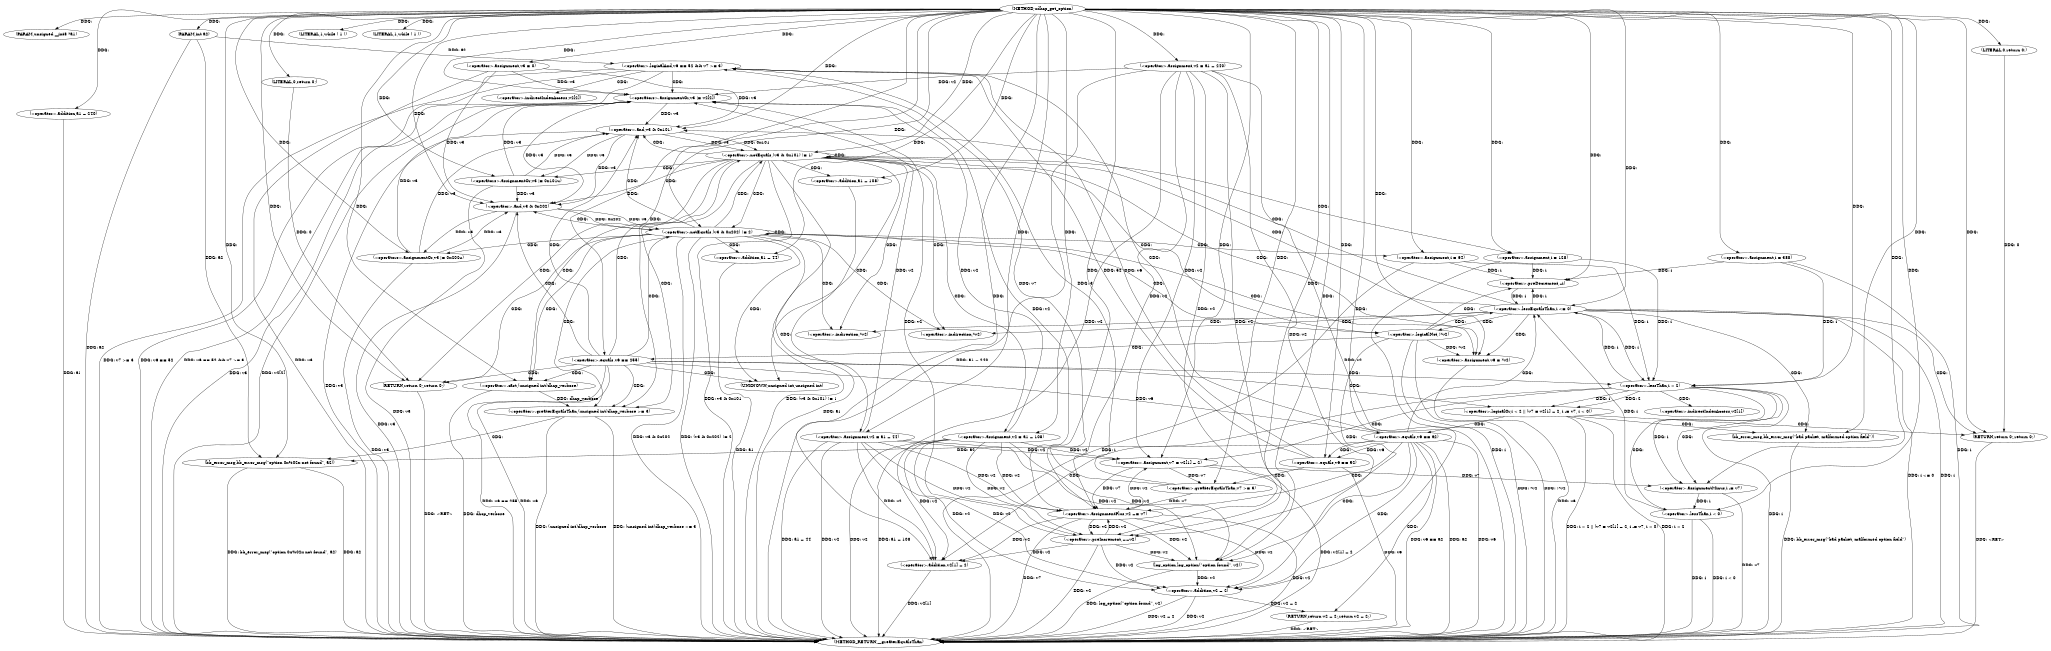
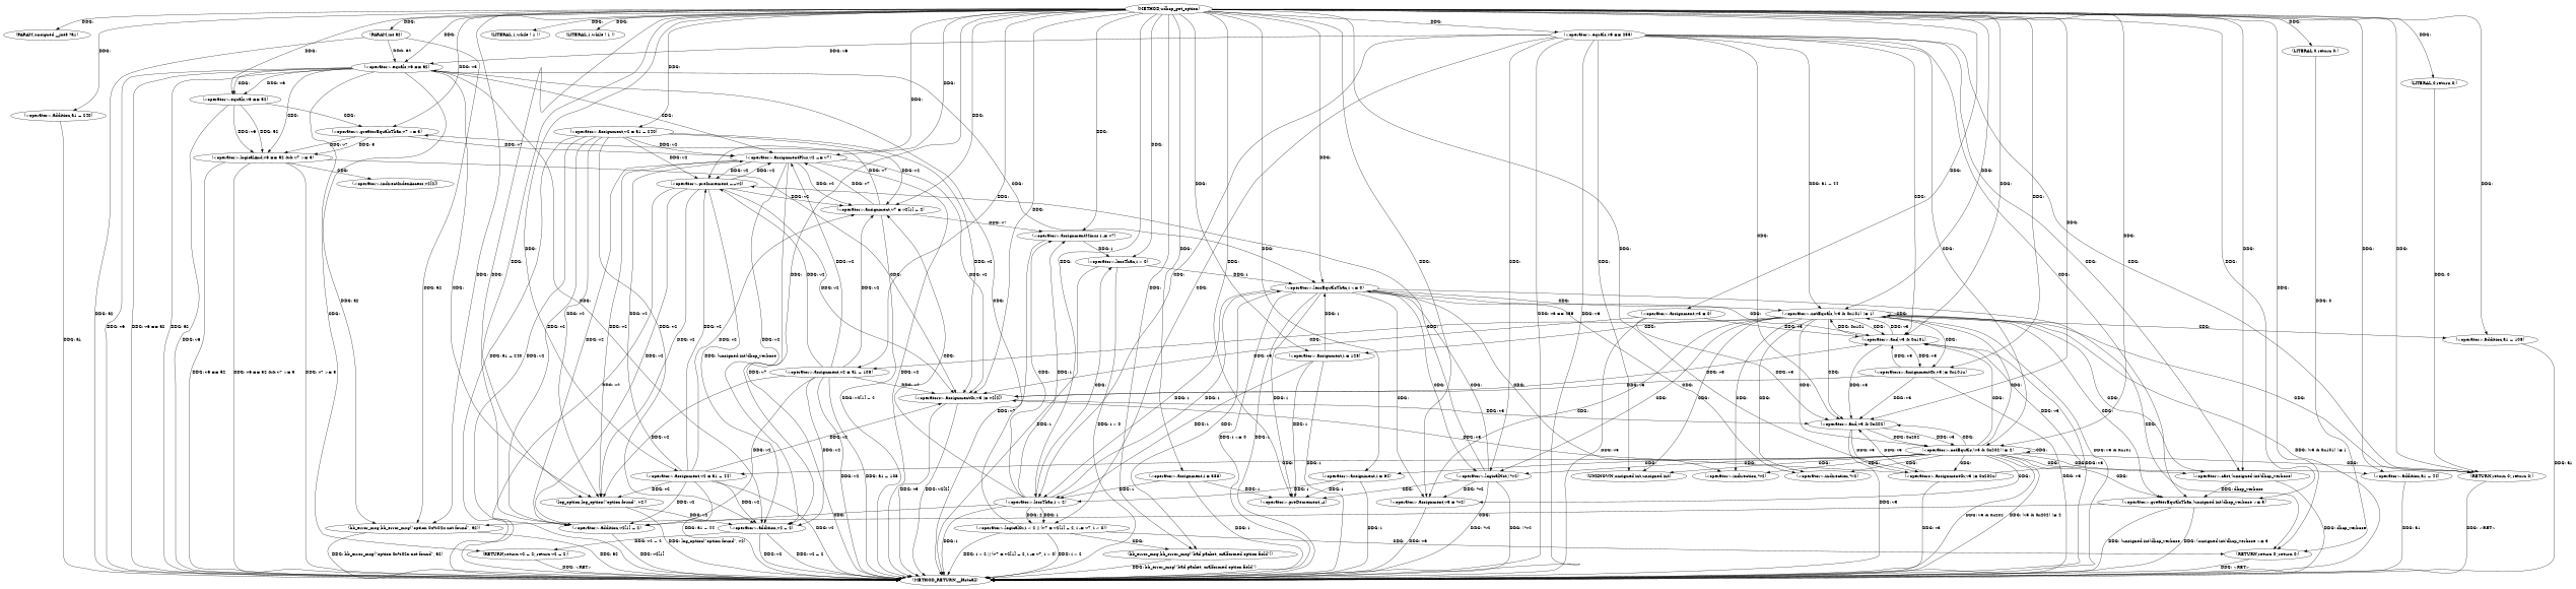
  digraph {
    n1 [label="(METHOD,udhcp_get_option)"]
    n2 [label="(PARAM,unsigned __int8 *a1)"]
    n3 [label="(PARAM,int a2)"]
    n4 [label="(<operator>.assignment,v2 = a1 + 240)"]
    n5 [label="(<operator>.addition,a1 + 240)"]
    n6 [label="(<operator>.assignment,v3 = 0)"]
    n7 [label="(<operator>.assignment,i = 388)"]
    n8 [label="(<operator>.assignment,i = 64)"]
    n9 [label="(LITERAL,1,while ( 1 ))"]
    n10 [label="(LITERAL,1,while ( 1 ))"]
    n11 [label="(<operator>.assignment,v6 = *v2)"]
    n12 [label="(<operator>.preDecrement,--i)"]
    n13 [label="(<operator>.preIncrement,++v2)"]
    n14 [label="(<operator>.equals,v6 == 255)"]
    n15 [label="(<operator>.lessThan,i < 2)"]
    n16 [label="(<operator>.assignment,v7 = v2[1] + 2)"]
    n17 [label="(<operator>.addition,v2[1] + 2)"]
    n18 [label="(<operator>.assignmentMinus,i -= v7)"]
    n19 [label="(<operator>.lessThan,i < 0)"]
    n20 [label="(bb_error_msg,bb_error_msg(\"bad packet, malformed option field\"))"]
    n21 [label="(RETURN,return 0;,return 0;)"]
    n22 [label="(LITERAL,0,return 0;)"]
    n23 [label="(<operator>.equals,v6 == a2)"]
    n24 [label="(log_option,log_option(\"option found\", v2))"]
    n25 [label="(<operator>.addition,v2 + 2)"]
    n26 [label="(<operator>.equals,v6 == 52)"]
    n27 [label="(<operator>.greaterEqualsThan,v7 >= 3)"]
    n28 [label="(<operators>.assignmentOr,v3 |= v2[2])"]
    n29 [label="(<operator>.assignmentPlus,v2 += v7)"]
    n30 [label="(<operator>.lessEqualsThan,i <= 0)"]
    n31 [label="(<operator>.notEquals,(v3 & 0x101) != 1)"]
    n32 [label="(<operator>.and,v3 & 0x101)"]
    n33 [label="(<operators>.assignmentOr,v3 |= 0x101u)"]
    n34 [label="(<operator>.assignment,v2 = a1 + 108)"]
    n35 [label="(<operator>.addition,a1 + 108)"]
    n36 [label="(<operator>.assignment,i = 128)"]
    n37 [label="(<operator>.notEquals,(v3 & 0x202) != 2)"]
    n38 [label="(<operator>.and,v3 & 0x202)"]
    n39 [label="(<operators>.assignmentOr,v3 |= 0x202u)"]
    n40 [label="(<operator>.assignment,v2 = a1 + 44)"]
    n41 [label="(<operator>.addition,a1 + 44)"]
    n42 [label="(<operator>.greaterEqualsThan,(unsigned int)dhcp_verbose >= 3)"]
    n43 [label="(<operator>.cast,(unsigned int)dhcp_verbose)"]
    n44 [label="(bb_error_msg,bb_error_msg(\"option 0x%02x not found\", a2))"]
    n45 [label="(RETURN,return 0;,return 0;)"]
    n46 [label="(LITERAL,0,return 0;)"]
-   n47 [label="(METHOD_RETURN,__greaterEqualsThan)"]
+   n47 [label="(METHOD_RETURN,__fastcall)"]
    n48 [label="(<operator>.logicalOr,i < 2 || (v7 = v2[1] + 2, i -= v7, i < 0))"]
    n49 [label="(UNKNOWN,unsigned int,unsigned int)"]
-   n50 [label="(<operator>.indirectIndexAccess,v2[1])"]
    n51 [label="(RETURN,return v2 + 2;,return v2 + 2;)"]
    n52 [label="(<operator>.logicalAnd,v6 == 52 && v7 >= 3)"]
    n53 [label="(<operator>.logicalNot,!*v2)"]
    n54 [label="(<operator>.indirection,*v2)"]
    n55 [label="(<operator>.indirection,*v2)"]
    n56 [label="(<operator>.indirectIndexAccess,v2[2])"]
    n1 -> n2 [label="DDG: "]
    n1 -> n3 [label="DDG: "]
    n1 -> n4 [label="DDG: "]
    n1 -> n5 [label="DDG: "]
    n1 -> n6 [label="DDG: "]
    n1 -> n7 [label="DDG: "]
    n1 -> n8 [label="DDG: "]
    n1 -> n9 [label="DDG: "]
    n1 -> n10 [label="DDG: "]
    n1 -> n11 [label="DDG: "]
    n1 -> n12 [label="DDG: "]
    n1 -> n13 [label="DDG: "]
    n1 -> n14 [label="DDG: "]
    n1 -> n15 [label="DDG: "]
    n1 -> n16 [label="DDG: "]
    n1 -> n17 [label="DDG: "]
    n1 -> n18 [label="DDG: "]
    n1 -> n19 [label="DDG: "]
    n1 -> n20 [label="DDG: "]
    n1 -> n21 [label="DDG: "]
    n1 -> n22 [label="DDG: "]
+   n1 -> n23 [label="DDG: "]
    n1 -> n24 [label="DDG: "]
    n1 -> n25 [label="DDG: "]
    n1 -> n26 [label="DDG: "]
-   n1 -> n27 [label="DDG: "]
+   n1 -> n27 [label="DDG: v3"]
    n1 -> n28 [label="DDG: "]
    n1 -> n29 [label="DDG: "]
    n1 -> n30 [label="DDG: "]
    n1 -> n31 [label="DDG: "]
    n1 -> n32 [label="DDG: "]
    n1 -> n33 [label="DDG: "]
    n1 -> n34 [label="DDG: "]
    n1 -> n35 [label="DDG: "]
    n1 -> n36 [label="DDG: "]
    n1 -> n37 [label="DDG: "]
    n1 -> n38 [label="DDG: "]
    n1 -> n39 [label="DDG: "]
    n1 -> n40 [label="DDG: "]
    n1 -> n41 [label="DDG: "]
    n1 -> n42 [label="DDG: "]
    n1 -> n43 [label="DDG: "]
    n1 -> n44 [label="DDG: "]
    n1 -> n45 [label="DDG: "]
    n1 -> n46 [label="DDG: "]
-   n3 -> n52 [label="DDG: a2"]
+   n3 -> n23 [label="DDG: a2"]
    n3 -> n44 [label="DDG: a2"]
    n3 -> n47 [label="DDG: a2"]
    n4 -> n13 [label="DDG: v2"]
    n4 -> n16 [label="DDG: v2"]
    n4 -> n17 [label="DDG: v2"]
    n4 -> n24 [label="DDG: v2"]
    n4 -> n25 [label="DDG: v2"]
    n4 -> n28 [label="DDG: v2"]
    n4 -> n29 [label="DDG: v2"]
    n4 -> n47 [label="DDG: a1 + 240"]
    n4 -> n47 [label="DDG: v2"]
    n5 -> n47 [label="DDG: a1"]
    n6 -> n28 [label="DDG: v3"]
    n6 -> n32 [label="DDG: v3"]
    n6 -> n38 [label="DDG: v3"]
    n6 -> n47 [label="DDG: v3"]
    n7 -> n12 [label="DDG: i"]
    n7 -> n15 [label="DDG: i"]
    n7 -> n47 [label="DDG: i"]
    n8 -> n12 [label="DDG: i"]
    n8 -> n15 [label="DDG: i"]
    n8 -> n47 [label="DDG: i"]
    n11 -> n47 [label="DDG: v6"]
-   n12 -> n30 [label="DDG: i"]
+   n36 -> n30 [label="DDG: i"]
+   n13 -> n16 [label="DDG: v2"]
    n13 -> n17 [label="DDG: v2"]
    n13 -> n24 [label="DDG: v2"]
-   n13 -> n25 [label="DDG: v2"]
+   n13 -> n25 [label="DDG: (unsigned int)dhcp_verbose"]
    n13 -> n28 [label="DDG: v2"]
    n13 -> n29 [label="DDG: v2"]
    n13 -> n47 [label="DDG: v2"]
    n14 -> n15 [label="CDG: "]
    n14 -> n23 [label="DDG: v6"]
-   n14 -> n31 [label="CDG: "]
+   n14 -> n31 [label="DDG: a1 + 44"]
    n14 -> n32 [label="CDG: "]
    n14 -> n37 [label="CDG: "]
    n14 -> n38 [label="CDG: "]
    n14 -> n42 [label="CDG: "]
    n14 -> n43 [label="CDG: "]
    n14 -> n45 [label="CDG: "]
    n14 -> n47 [label="DDG: v6 == 255"]
    n14 -> n47 [label="DDG: v6"]
    n14 -> n48 [label="CDG: "]
    n14 -> n49 [label="CDG: "]
    n15 -> n16 [label="CDG: "]
    n15 -> n17 [label="CDG: "]
    n15 -> n18 [label="DDG: i"]
    n15 -> n18 [label="CDG: "]
    n15 -> n19 [label="CDG: "]
    n15 -> n30 [label="DDG: i"]
    n15 -> n47 [label="DDG: i"]
    n15 -> n48 [label="DDG: i"]
    n15 -> n48 [label="DDG: 2"]
-   n15 -> n50 [label="CDG: "]
    n16 -> n18 [label="DDG: v7"]
    n16 -> n27 [label="DDG: v7"]
    n16 -> n29 [label="DDG: v7"]
    n16 -> n47 [label="DDG: v2[1] + 2"]
    n17 -> n47 [label="DDG: v2[1]"]
    n18 -> n19 [label="DDG: i"]
    n18 -> n47 [label="DDG: v7"]
    n19 -> n30 [label="DDG: i"]
    n19 -> n47 [label="DDG: i < 0"]
    n19 -> n47 [label="DDG: i"]
    n20 -> n47 [label="DDG: bb_error_msg(\"bad packet, malformed option field\")"]
    n21 -> n47 [label="DDG: <RET>"]
    n22 -> n21 [label="DDG: 0"]
    n23 -> n24 [label="CDG: "]
    n23 -> n25 [label="CDG: "]
    n23 -> n26 [label="DDG: v6"]
    n23 -> n26 [label="CDG: "]
    n23 -> n29 [label="CDG: "]
    n23 -> n30 [label="CDG: "]
    n23 -> n44 [label="DDG: a2"]
    n23 -> n47 [label="DDG: v6"]
    n23 -> n47 [label="DDG: v6 == a2"]
    n23 -> n47 [label="DDG: a2"]
    n23 -> n51 [label="CDG: "]
    n23 -> n52 [label="CDG: "]
    n24 -> n25 [label="DDG: v2"]
    n24 -> n47 [label="DDG: log_option(\"option found\", v2)"]
    n25 -> n47 [label="DDG: v2 + 2"]
    n25 -> n47 [label="DDG: v2"]
    n25 -> n51 [label="DDG: v2 + 2"]
    n26 -> n27 [label="CDG: "]
    n26 -> n47 [label="DDG: v6"]
    n26 -> n52 [label="DDG: v6"]
    n26 -> n52 [label="DDG: 52"]
    n27 -> n29 [label="DDG: v7"]
    n27 -> n52 [label="DDG: v7"]
    n27 -> n52 [label="DDG: 3"]
    n28 -> n32 [label="DDG: v3"]
    n28 -> n38 [label="DDG: v3"]
    n28 -> n47 [label="DDG: v3"]
    n28 -> n47 [label="DDG: v2[2]"]
    n29 -> n13 [label="DDG: v2"]
    n29 -> n16 [label="DDG: v2"]
    n29 -> n17 [label="DDG: v2"]
    n29 -> n24 [label="DDG: v2"]
    n29 -> n25 [label="DDG: v2"]
    n29 -> n28 [label="DDG: v2"]
    n29 -> n47 [label="DDG: v7"]
    n29 -> n47 [label="DDG: v2"]
    n30 -> n11 [label="CDG: "]
    n30 -> n12 [label="DDG: i"]
    n30 -> n15 [label="DDG: i"]
    n30 -> n20 [label="CDG: "]
    n30 -> n21 [label="CDG: "]
    n30 -> n31 [label="CDG: "]
    n30 -> n32 [label="CDG: "]
    n30 -> n47 [label="DDG: i <= 0"]
    n30 -> n47 [label="DDG: i"]
    n30 -> n53 [label="CDG: "]
    n30 -> n54 [label="CDG: "]
    n30 -> n55 [label="CDG: "]
    n31 -> n11 [label="CDG: "]
    n31 -> n31 [label="CDG: "]
    n31 -> n32 [label="CDG: "]
    n31 -> n33 [label="CDG: "]
    n31 -> n34 [label="CDG: "]
    n31 -> n35 [label="CDG: "]
    n31 -> n36 [label="CDG: "]
    n31 -> n37 [label="CDG: "]
    n31 -> n38 [label="CDG: "]
    n31 -> n42 [label="CDG: "]
    n31 -> n43 [label="CDG: "]
    n31 -> n45 [label="CDG: "]
    n31 -> n47 [label="DDG: v3 & 0x101"]
    n31 -> n47 [label="DDG: (v3 & 0x101) != 1"]
    n31 -> n49 [label="CDG: "]
    n31 -> n53 [label="CDG: "]
    n31 -> n54 [label="CDG: "]
    n31 -> n55 [label="CDG: "]
    n32 -> n31 [label="DDG: v3"]
    n32 -> n31 [label="DDG: 0x101"]
    n32 -> n33 [label="DDG: v3"]
    n32 -> n38 [label="DDG: v3"]
    n32 -> n47 [label="DDG: v3"]
    n33 -> n28 [label="DDG: v3"]
    n33 -> n32 [label="DDG: v3"]
    n33 -> n38 [label="DDG: v3"]
    n33 -> n47 [label="DDG: v3"]
    n34 -> n13 [label="DDG: v2"]
    n34 -> n16 [label="DDG: v2"]
    n34 -> n17 [label="DDG: v2"]
    n34 -> n24 [label="DDG: v2"]
    n34 -> n25 [label="DDG: v2"]
    n34 -> n28 [label="DDG: v2"]
    n34 -> n29 [label="DDG: v2"]
    n34 -> n47 [label="DDG: v2"]
    n34 -> n47 [label="DDG: a1 + 108"]
    n35 -> n47 [label="DDG: a1"]
    n36 -> n12 [label="DDG: i"]
    n36 -> n15 [label="DDG: i"]
    n36 -> n47 [label="DDG: i"]
    n37 -> n8 [label="CDG: "]
    n37 -> n11 [label="CDG: "]
    n37 -> n31 [label="CDG: "]
    n37 -> n32 [label="CDG: "]
    n37 -> n37 [label="CDG: "]
    n37 -> n38 [label="CDG: "]
    n37 -> n39 [label="CDG: "]
    n37 -> n40 [label="CDG: "]
    n37 -> n41 [label="CDG: "]
    n37 -> n42 [label="CDG: "]
    n37 -> n43 [label="CDG: "]
    n37 -> n45 [label="CDG: "]
    n37 -> n47 [label="DDG: v3 & 0x202"]
    n37 -> n47 [label="DDG: (v3 & 0x202) != 2"]
    n37 -> n49 [label="CDG: "]
    n37 -> n53 [label="CDG: "]
    n37 -> n54 [label="CDG: "]
    n37 -> n55 [label="CDG: "]
    n38 -> n37 [label="DDG: v3"]
    n38 -> n37 [label="DDG: 0x202"]
    n38 -> n39 [label="DDG: v3"]
    n38 -> n47 [label="DDG: v3"]
    n39 -> n28 [label="DDG: v3"]
    n39 -> n32 [label="DDG: v3"]
    n39 -> n38 [label="DDG: v3"]
    n39 -> n47 [label="DDG: v3"]
    n40 -> n13 [label="DDG: v2"]
    n40 -> n16 [label="DDG: v2"]
    n40 -> n17 [label="DDG: v2"]
    n40 -> n24 [label="DDG: v2"]
    n40 -> n25 [label="DDG: v2"]
    n40 -> n28 [label="DDG: v2"]
    n40 -> n29 [label="DDG: v2"]
    n40 -> n47 [label="DDG: a1 + 44"]
    n40 -> n47 [label="DDG: v2"]
    n41 -> n47 [label="DDG: a1"]
    n42 -> n44 [label="CDG: "]
    n42 -> n47 [label="DDG: (unsigned int)dhcp_verbose"]
    n42 -> n47 [label="DDG: (unsigned int)dhcp_verbose >= 3"]
    n43 -> n42 [label="DDG: dhcp_verbose"]
    n43 -> n47 [label="DDG: dhcp_verbose"]
    n44 -> n47 [label="DDG: bb_error_msg(\"option 0x%02x not found\", a2)"]
    n44 -> n47 [label="DDG: a2"]
    n45 -> n47 [label="DDG: <RET>"]
    n46 -> n45 [label="DDG: 0"]
    n48 -> n20 [label="CDG: "]
    n48 -> n21 [label="CDG: "]
    n48 -> n23 [label="CDG: "]
    n48 -> n47 [label="DDG: i < 2 || (v7 = v2[1] + 2, i -= v7, i < 0)"]
    n48 -> n47 [label="DDG: i < 2"]
    n51 -> n47 [label="DDG: <RET>"]
    n52 -> n28 [label="CDG: "]
    n52 -> n47 [label="DDG: v6 == 52 && v7 >= 3"]
    n52 -> n47 [label="DDG: v7 >= 3"]
    n52 -> n47 [label="DDG: v6 == 52"]
    n52 -> n56 [label="CDG: "]
    n53 -> n11 [label="DDG: *v2"]
    n53 -> n12 [label="CDG: "]
    n53 -> n13 [label="CDG: "]
-   n53 -> n14 [label="CDG: "]
+   n14 -> n53 [label="CDG: "]
    n53 -> n30 [label="CDG: "]
    n53 -> n47 [label="DDG: *v2"]
    n53 -> n47 [label="DDG: !*v2"]
  }
